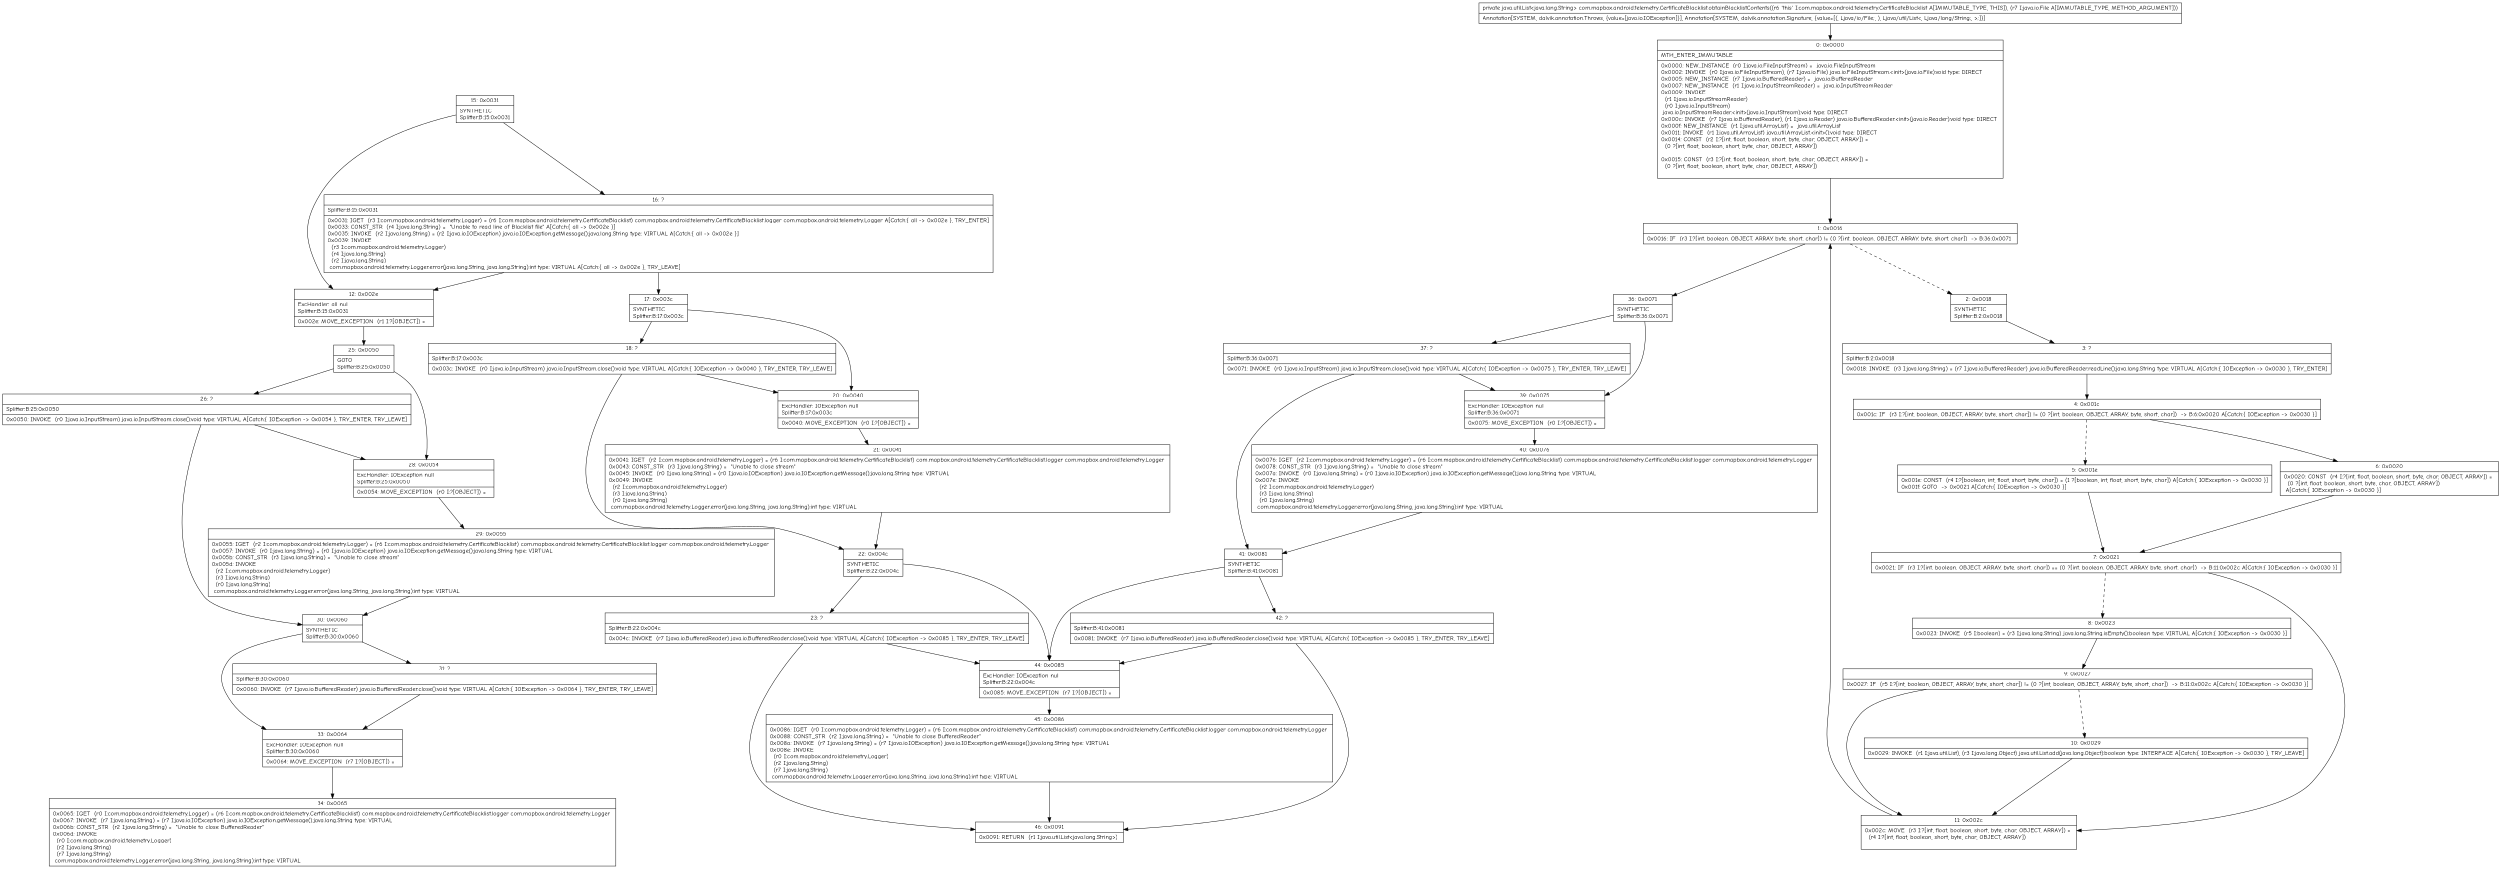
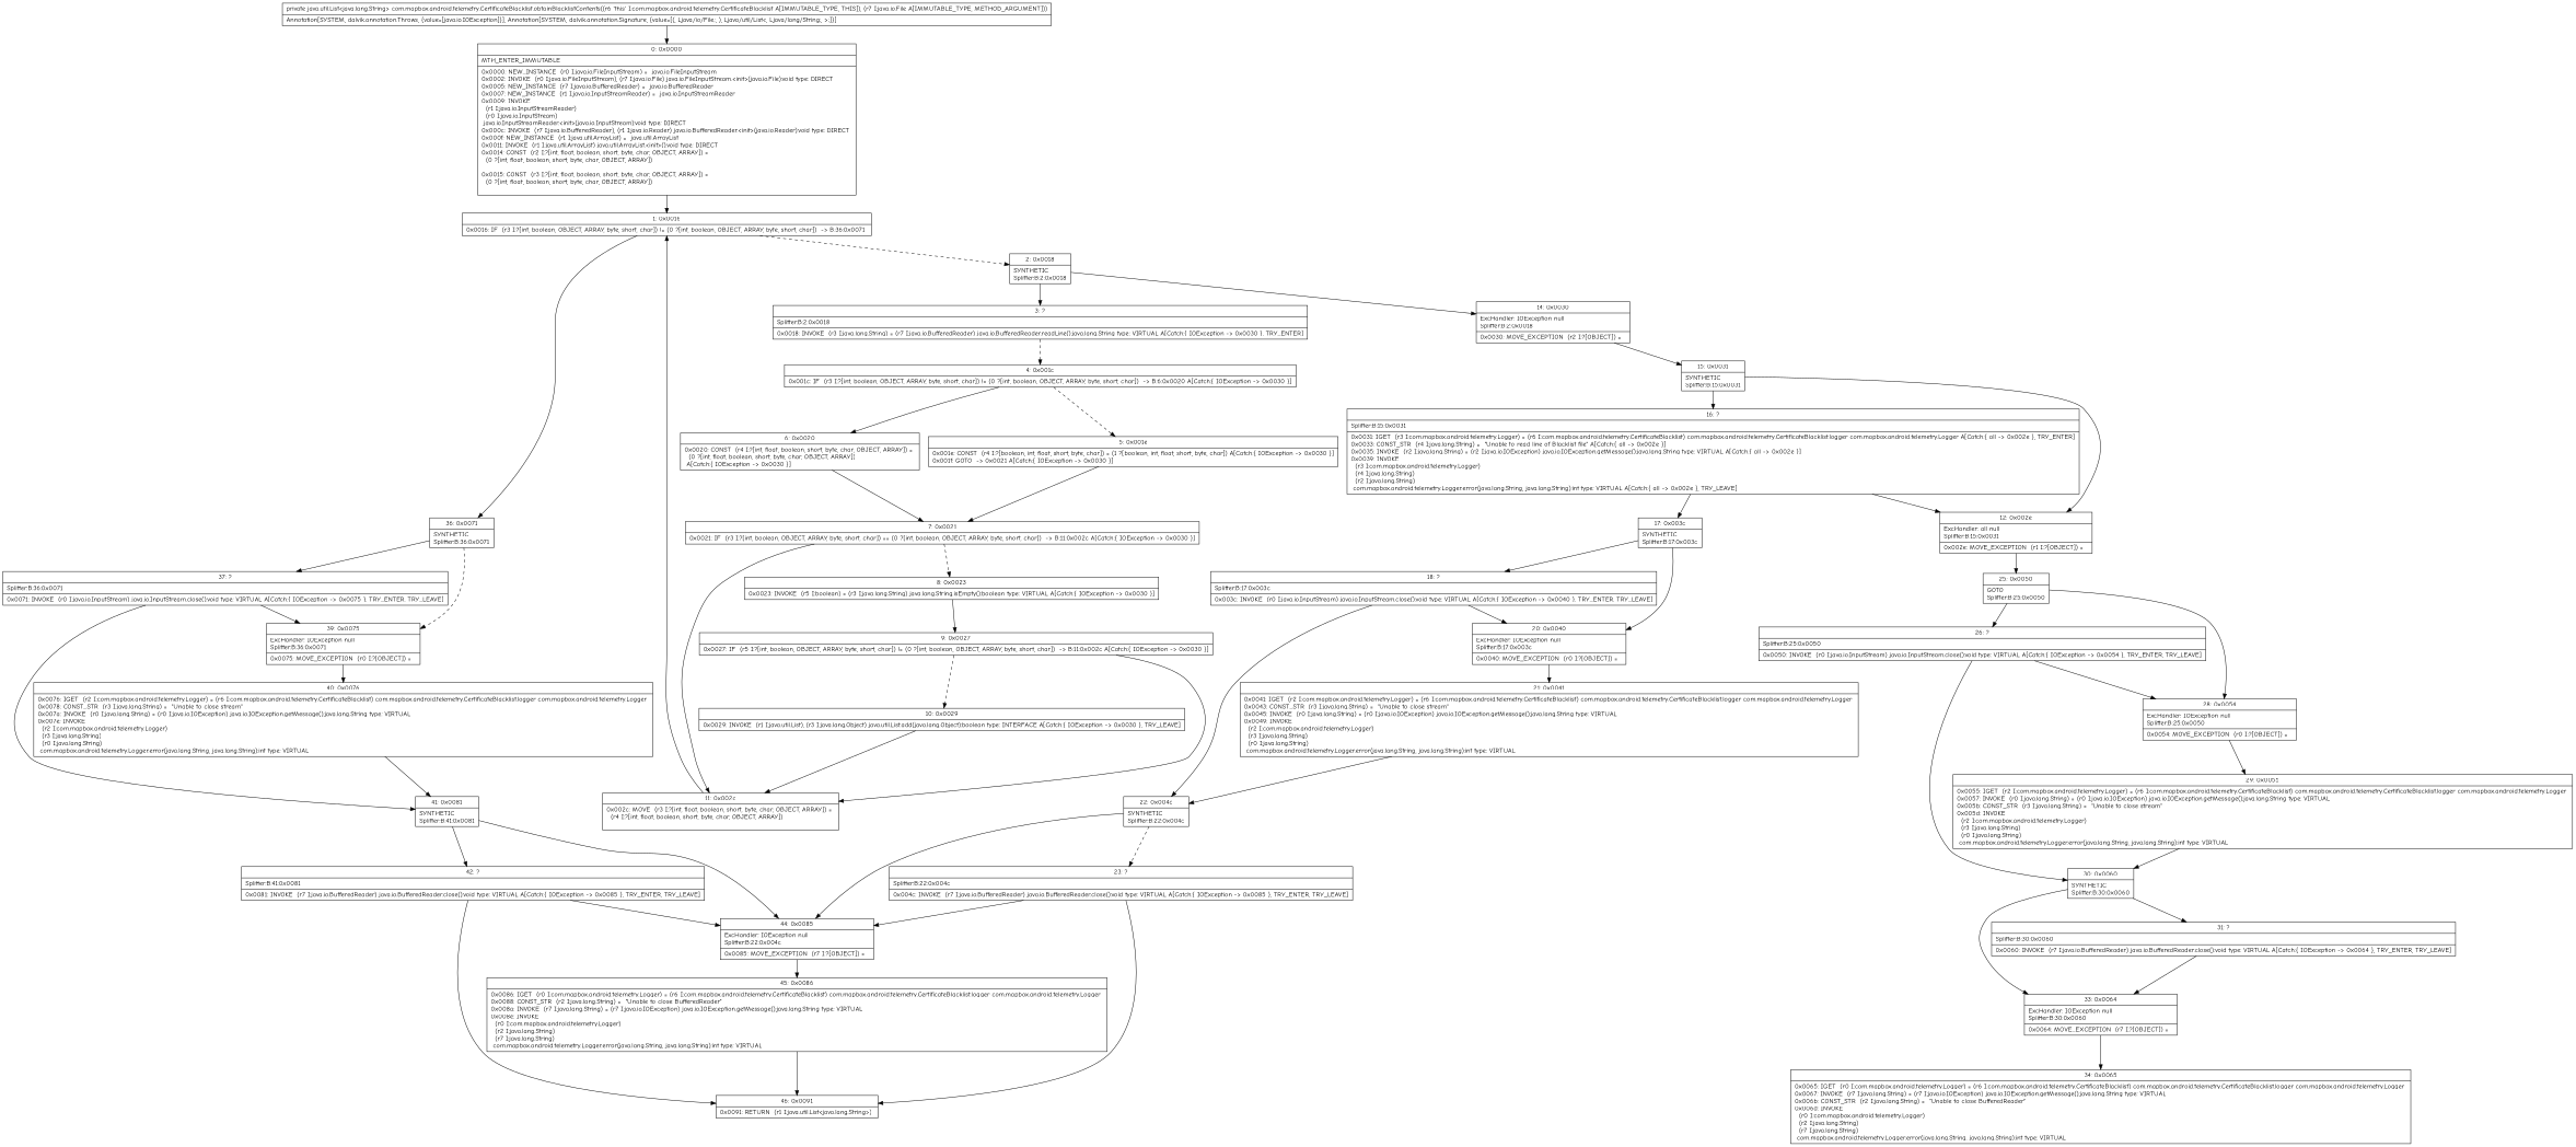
  digraph {
    fontname="Comic Neue"
    node [fontname="Comic Neue" shape=record]
    edge [fontname="Comic Neue"]
    n1 [label="{0\:\ 0x0000|MTH_ENTER_IMMUTABLE\l|0x0000: NEW_INSTANCE  (r0 I:java.io.FileInputStream) =  java.io.FileInputStream \l0x0002: INVOKE  (r0 I:java.io.FileInputStream), (r7 I:java.io.File) java.io.FileInputStream.\<init\>(java.io.File):void type: DIRECT \l0x0005: NEW_INSTANCE  (r7 I:java.io.BufferedReader) =  java.io.BufferedReader \l0x0007: NEW_INSTANCE  (r1 I:java.io.InputStreamReader) =  java.io.InputStreamReader \l0x0009: INVOKE  \l  (r1 I:java.io.InputStreamReader)\l  (r0 I:java.io.InputStream)\l java.io.InputStreamReader.\<init\>(java.io.InputStream):void type: DIRECT \l0x000c: INVOKE  (r7 I:java.io.BufferedReader), (r1 I:java.io.Reader) java.io.BufferedReader.\<init\>(java.io.Reader):void type: DIRECT \l0x000f: NEW_INSTANCE  (r1 I:java.util.ArrayList) =  java.util.ArrayList \l0x0011: INVOKE  (r1 I:java.util.ArrayList) java.util.ArrayList.\<init\>():void type: DIRECT \l0x0014: CONST  (r2 I:?[int, float, boolean, short, byte, char, OBJECT, ARRAY]) = \l  (0 ?[int, float, boolean, short, byte, char, OBJECT, ARRAY])\l \l0x0015: CONST  (r3 I:?[int, float, boolean, short, byte, char, OBJECT, ARRAY]) = \l  (0 ?[int, float, boolean, short, byte, char, OBJECT, ARRAY])\l \l}"]
    n2 [label="{1\:\ 0x0016|0x0016: IF  (r3 I:?[int, boolean, OBJECT, ARRAY, byte, short, char]) != (0 ?[int, boolean, OBJECT, ARRAY, byte, short, char])  \-\> B:36:0x0071 \l}"]
    n3 [label="{2\:\ 0x0018|SYNTHETIC\lSplitter:B:2:0x0018\l}"]
    n4 [label="{36\:\ 0x0071|SYNTHETIC\lSplitter:B:36:0x0071\l}"]
    n5 [label="{3\:\ ?|Splitter:B:2:0x0018\l|0x0018: INVOKE  (r3 I:java.lang.String) = (r7 I:java.io.BufferedReader) java.io.BufferedReader.readLine():java.lang.String type: VIRTUAL A[Catch:\{ IOException \-\> 0x0030 \}, TRY_ENTER]\l}"]
+   n6 [label="{14\:\ 0x0030|ExcHandler: IOException null\lSplitter:B:2:0x0018\l|0x0030: MOVE_EXCEPTION  (r2 I:?[OBJECT]) =  \l}"]
    n7 [label="{37\:\ ?|Splitter:B:36:0x0071\l|0x0071: INVOKE  (r0 I:java.io.InputStream) java.io.InputStream.close():void type: VIRTUAL A[Catch:\{ IOException \-\> 0x0075 \}, TRY_ENTER, TRY_LEAVE]\l}"]
    n8 [label="{39\:\ 0x0075|ExcHandler: IOException null\lSplitter:B:36:0x0071\l|0x0075: MOVE_EXCEPTION  (r0 I:?[OBJECT]) =  \l}"]
    n9 [label="{4\:\ 0x001c|0x001c: IF  (r3 I:?[int, boolean, OBJECT, ARRAY, byte, short, char]) != (0 ?[int, boolean, OBJECT, ARRAY, byte, short, char])  \-\> B:6:0x0020 A[Catch:\{ IOException \-\> 0x0030 \}]\l}"]
    n10 [label="{15\:\ 0x0031|SYNTHETIC\lSplitter:B:15:0x0031\l}"]
    n11 [label="{5\:\ 0x001e|0x001e: CONST  (r4 I:?[boolean, int, float, short, byte, char]) = (1 ?[boolean, int, float, short, byte, char]) A[Catch:\{ IOException \-\> 0x0030 \}]\l0x001f: GOTO  \-\> 0x0021 A[Catch:\{ IOException \-\> 0x0030 \}]\l}"]
    n12 [label="{6\:\ 0x0020|0x0020: CONST  (r4 I:?[int, float, boolean, short, byte, char, OBJECT, ARRAY]) = \l  (0 ?[int, float, boolean, short, byte, char, OBJECT, ARRAY])\l A[Catch:\{ IOException \-\> 0x0030 \}]\l}"]
    n13 [label="{7\:\ 0x0021|0x0021: IF  (r3 I:?[int, boolean, OBJECT, ARRAY, byte, short, char]) == (0 ?[int, boolean, OBJECT, ARRAY, byte, short, char])  \-\> B:11:0x002c A[Catch:\{ IOException \-\> 0x0030 \}]\l}"]
    n14 [label="{8\:\ 0x0023|0x0023: INVOKE  (r5 I:boolean) = (r3 I:java.lang.String) java.lang.String.isEmpty():boolean type: VIRTUAL A[Catch:\{ IOException \-\> 0x0030 \}]\l}"]
    n15 [label="{11\:\ 0x002c|0x002c: MOVE  (r3 I:?[int, float, boolean, short, byte, char, OBJECT, ARRAY]) = \l  (r4 I:?[int, float, boolean, short, byte, char, OBJECT, ARRAY])\l \l}"]
    n16 [label="{9\:\ 0x0027|0x0027: IF  (r5 I:?[int, boolean, OBJECT, ARRAY, byte, short, char]) != (0 ?[int, boolean, OBJECT, ARRAY, byte, short, char])  \-\> B:11:0x002c A[Catch:\{ IOException \-\> 0x0030 \}]\l}"]
    n17 [label="{10\:\ 0x0029|0x0029: INVOKE  (r1 I:java.util.List), (r3 I:java.lang.Object) java.util.List.add(java.lang.Object):boolean type: INTERFACE A[Catch:\{ IOException \-\> 0x0030 \}, TRY_LEAVE]\l}"]
    n18 [label="{12\:\ 0x002e|ExcHandler: all null\lSplitter:B:15:0x0031\l|0x002e: MOVE_EXCEPTION  (r1 I:?[OBJECT]) =  \l}"]
    n19 [label="{25\:\ 0x0050|GOTO\lSplitter:B:25:0x0050\l}"]
    n20 [label="{26\:\ ?|Splitter:B:25:0x0050\l|0x0050: INVOKE  (r0 I:java.io.InputStream) java.io.InputStream.close():void type: VIRTUAL A[Catch:\{ IOException \-\> 0x0054 \}, TRY_ENTER, TRY_LEAVE]\l}"]
    n21 [label="{28\:\ 0x0054|ExcHandler: IOException null\lSplitter:B:25:0x0050\l|0x0054: MOVE_EXCEPTION  (r0 I:?[OBJECT]) =  \l}"]
    n22 [label="{16\:\ ?|Splitter:B:15:0x0031\l|0x0031: IGET  (r3 I:com.mapbox.android.telemetry.Logger) = (r6 I:com.mapbox.android.telemetry.CertificateBlacklist) com.mapbox.android.telemetry.CertificateBlacklist.logger com.mapbox.android.telemetry.Logger A[Catch:\{ all \-\> 0x002e \}, TRY_ENTER]\l0x0033: CONST_STR  (r4 I:java.lang.String) =  \"Unable to read line of Blacklist file\" A[Catch:\{ all \-\> 0x002e \}]\l0x0035: INVOKE  (r2 I:java.lang.String) = (r2 I:java.io.IOException) java.io.IOException.getMessage():java.lang.String type: VIRTUAL A[Catch:\{ all \-\> 0x002e \}]\l0x0039: INVOKE  \l  (r3 I:com.mapbox.android.telemetry.Logger)\l  (r4 I:java.lang.String)\l  (r2 I:java.lang.String)\l com.mapbox.android.telemetry.Logger.error(java.lang.String, java.lang.String):int type: VIRTUAL A[Catch:\{ all \-\> 0x002e \}, TRY_LEAVE]\l}"]
    n23 [label="{17\:\ 0x003c|SYNTHETIC\lSplitter:B:17:0x003c\l}"]
    n24 [label="{18\:\ ?|Splitter:B:17:0x003c\l|0x003c: INVOKE  (r0 I:java.io.InputStream) java.io.InputStream.close():void type: VIRTUAL A[Catch:\{ IOException \-\> 0x0040 \}, TRY_ENTER, TRY_LEAVE]\l}"]
    n25 [label="{20\:\ 0x0040|ExcHandler: IOException null\lSplitter:B:17:0x003c\l|0x0040: MOVE_EXCEPTION  (r0 I:?[OBJECT]) =  \l}"]
    n26 [label="{22\:\ 0x004c|SYNTHETIC\lSplitter:B:22:0x004c\l}"]
    n27 [label="{21\:\ 0x0041|0x0041: IGET  (r2 I:com.mapbox.android.telemetry.Logger) = (r6 I:com.mapbox.android.telemetry.CertificateBlacklist) com.mapbox.android.telemetry.CertificateBlacklist.logger com.mapbox.android.telemetry.Logger \l0x0043: CONST_STR  (r3 I:java.lang.String) =  \"Unable to close stream\" \l0x0045: INVOKE  (r0 I:java.lang.String) = (r0 I:java.io.IOException) java.io.IOException.getMessage():java.lang.String type: VIRTUAL \l0x0049: INVOKE  \l  (r2 I:com.mapbox.android.telemetry.Logger)\l  (r3 I:java.lang.String)\l  (r0 I:java.lang.String)\l com.mapbox.android.telemetry.Logger.error(java.lang.String, java.lang.String):int type: VIRTUAL \l}"]
    n28 [label="{23\:\ ?|Splitter:B:22:0x004c\l|0x004c: INVOKE  (r7 I:java.io.BufferedReader) java.io.BufferedReader.close():void type: VIRTUAL A[Catch:\{ IOException \-\> 0x0085 \}, TRY_ENTER, TRY_LEAVE]\l}"]
    n29 [label="{44\:\ 0x0085|ExcHandler: IOException null\lSplitter:B:22:0x004c\l|0x0085: MOVE_EXCEPTION  (r7 I:?[OBJECT]) =  \l}"]
    n30 [label="{46\:\ 0x0091|0x0091: RETURN  (r1 I:java.util.List\<java.lang.String\>) \l}"]
    n31 [label="{45\:\ 0x0086|0x0086: IGET  (r0 I:com.mapbox.android.telemetry.Logger) = (r6 I:com.mapbox.android.telemetry.CertificateBlacklist) com.mapbox.android.telemetry.CertificateBlacklist.logger com.mapbox.android.telemetry.Logger \l0x0088: CONST_STR  (r2 I:java.lang.String) =  \"Unable to close BufferedReader\" \l0x008a: INVOKE  (r7 I:java.lang.String) = (r7 I:java.io.IOException) java.io.IOException.getMessage():java.lang.String type: VIRTUAL \l0x008e: INVOKE  \l  (r0 I:com.mapbox.android.telemetry.Logger)\l  (r2 I:java.lang.String)\l  (r7 I:java.lang.String)\l com.mapbox.android.telemetry.Logger.error(java.lang.String, java.lang.String):int type: VIRTUAL \l}"]
    n32 [label="{30\:\ 0x0060|SYNTHETIC\lSplitter:B:30:0x0060\l}"]
    n33 [label="{29\:\ 0x0055|0x0055: IGET  (r2 I:com.mapbox.android.telemetry.Logger) = (r6 I:com.mapbox.android.telemetry.CertificateBlacklist) com.mapbox.android.telemetry.CertificateBlacklist.logger com.mapbox.android.telemetry.Logger \l0x0057: INVOKE  (r0 I:java.lang.String) = (r0 I:java.io.IOException) java.io.IOException.getMessage():java.lang.String type: VIRTUAL \l0x005b: CONST_STR  (r3 I:java.lang.String) =  \"Unable to close stream\" \l0x005d: INVOKE  \l  (r2 I:com.mapbox.android.telemetry.Logger)\l  (r3 I:java.lang.String)\l  (r0 I:java.lang.String)\l com.mapbox.android.telemetry.Logger.error(java.lang.String, java.lang.String):int type: VIRTUAL \l}"]
    n34 [label="{31\:\ ?|Splitter:B:30:0x0060\l|0x0060: INVOKE  (r7 I:java.io.BufferedReader) java.io.BufferedReader.close():void type: VIRTUAL A[Catch:\{ IOException \-\> 0x0064 \}, TRY_ENTER, TRY_LEAVE]\l}"]
    n35 [label="{33\:\ 0x0064|ExcHandler: IOException null\lSplitter:B:30:0x0060\l|0x0064: MOVE_EXCEPTION  (r7 I:?[OBJECT]) =  \l}"]
    n36 [label="{34\:\ 0x0065|0x0065: IGET  (r0 I:com.mapbox.android.telemetry.Logger) = (r6 I:com.mapbox.android.telemetry.CertificateBlacklist) com.mapbox.android.telemetry.CertificateBlacklist.logger com.mapbox.android.telemetry.Logger \l0x0067: INVOKE  (r7 I:java.lang.String) = (r7 I:java.io.IOException) java.io.IOException.getMessage():java.lang.String type: VIRTUAL \l0x006b: CONST_STR  (r2 I:java.lang.String) =  \"Unable to close BufferedReader\" \l0x006d: INVOKE  \l  (r0 I:com.mapbox.android.telemetry.Logger)\l  (r2 I:java.lang.String)\l  (r7 I:java.lang.String)\l com.mapbox.android.telemetry.Logger.error(java.lang.String, java.lang.String):int type: VIRTUAL \l}"]
    n37 [label="{41\:\ 0x0081|SYNTHETIC\lSplitter:B:41:0x0081\l}"]
    n38 [label="{40\:\ 0x0076|0x0076: IGET  (r2 I:com.mapbox.android.telemetry.Logger) = (r6 I:com.mapbox.android.telemetry.CertificateBlacklist) com.mapbox.android.telemetry.CertificateBlacklist.logger com.mapbox.android.telemetry.Logger \l0x0078: CONST_STR  (r3 I:java.lang.String) =  \"Unable to close stream\" \l0x007a: INVOKE  (r0 I:java.lang.String) = (r0 I:java.io.IOException) java.io.IOException.getMessage():java.lang.String type: VIRTUAL \l0x007e: INVOKE  \l  (r2 I:com.mapbox.android.telemetry.Logger)\l  (r3 I:java.lang.String)\l  (r0 I:java.lang.String)\l com.mapbox.android.telemetry.Logger.error(java.lang.String, java.lang.String):int type: VIRTUAL \l}"]
    n39 [label="{42\:\ ?|Splitter:B:41:0x0081\l|0x0081: INVOKE  (r7 I:java.io.BufferedReader) java.io.BufferedReader.close():void type: VIRTUAL A[Catch:\{ IOException \-\> 0x0085 \}, TRY_ENTER, TRY_LEAVE]\l}"]
    n40 [label="{private java.util.List\<java.lang.String\> com.mapbox.android.telemetry.CertificateBlacklist.obtainBlacklistContents((r6 'this' I:com.mapbox.android.telemetry.CertificateBlacklist A[IMMUTABLE_TYPE, THIS]), (r7 I:java.io.File A[IMMUTABLE_TYPE, METHOD_ARGUMENT]))  | Annotation[SYSTEM, dalvik.annotation.Throws, \{value=[java.io.IOException]\}], Annotation[SYSTEM, dalvik.annotation.Signature, \{value=[(, Ljava\/io\/File;, ), Ljava\/util\/List\<, Ljava\/lang\/String;, \>;]\}]\l}"]
    n1 -> n2
    n2 -> n3 [style=dashed]
    n2 -> n4
    n3 -> n5
+   n3 -> n6
    n4 -> n7
-   n4 -> n8
-   n5 -> n9
+   n4 -> n8 [style=dashed]
+   n5 -> n9 [style=dashed]
+   n6 -> n10
    n7 -> n8
    n7 -> n37
    n8 -> n38
    n9 -> n11 [style=dashed]
    n9 -> n12
    n10 -> n18
    n10 -> n22
    n11 -> n13
    n12 -> n13
    n13 -> n14 [style=dashed]
    n13 -> n15
    n14 -> n16
    n15 -> n2
    n16 -> n15
    n16 -> n17 [style=dashed]
    n17 -> n15
    n18 -> n19
    n19 -> n20
    n19 -> n21
    n20 -> n21
    n20 -> n32
    n21 -> n33
    n22 -> n18
    n22 -> n23
    n23 -> n24
    n23 -> n25
    n24 -> n25
    n24 -> n26
    n25 -> n27
-   n26 -> n28
+   n26 -> n28 [style=dashed]
    n26 -> n29
    n27 -> n26
    n28 -> n29
    n28 -> n30
    n29 -> n31
    n31 -> n30
    n32 -> n34
    n32 -> n35
    n33 -> n32
    n34 -> n35
    n35 -> n36
    n37 -> n29
    n37 -> n39
    n38 -> n37
    n39 -> n29
    n39 -> n30
    n40 -> n1
  }
